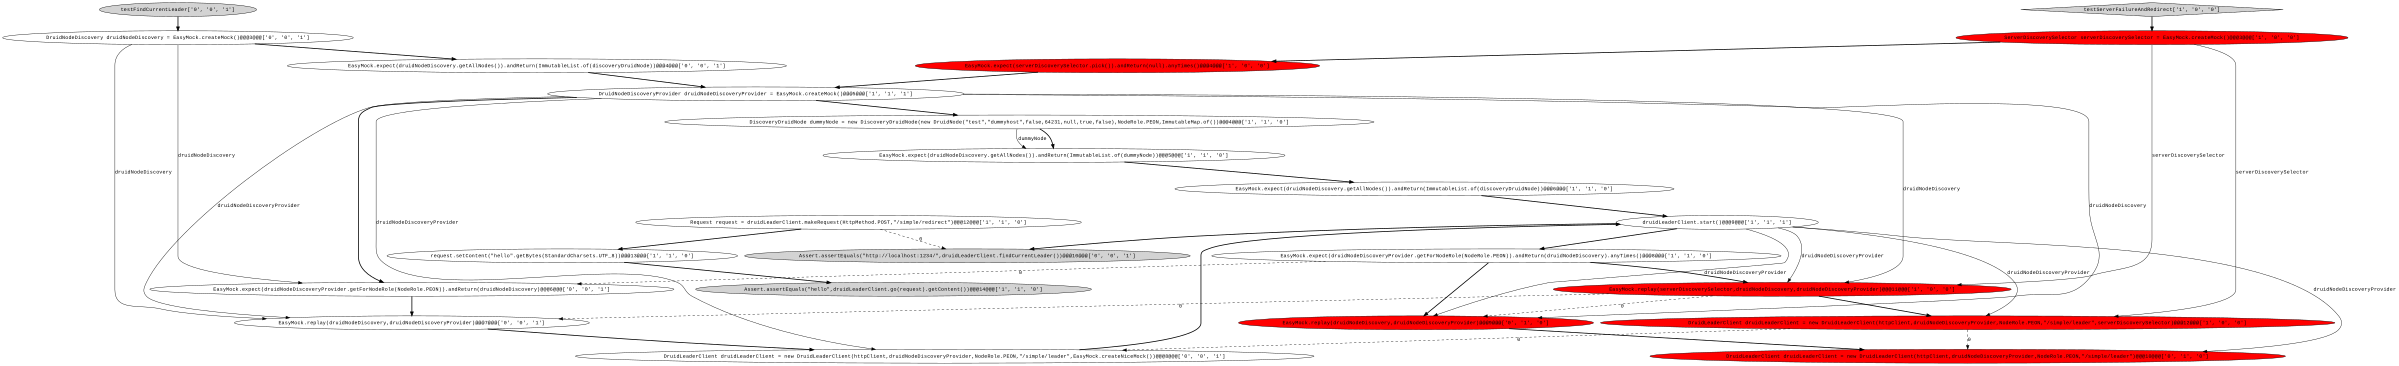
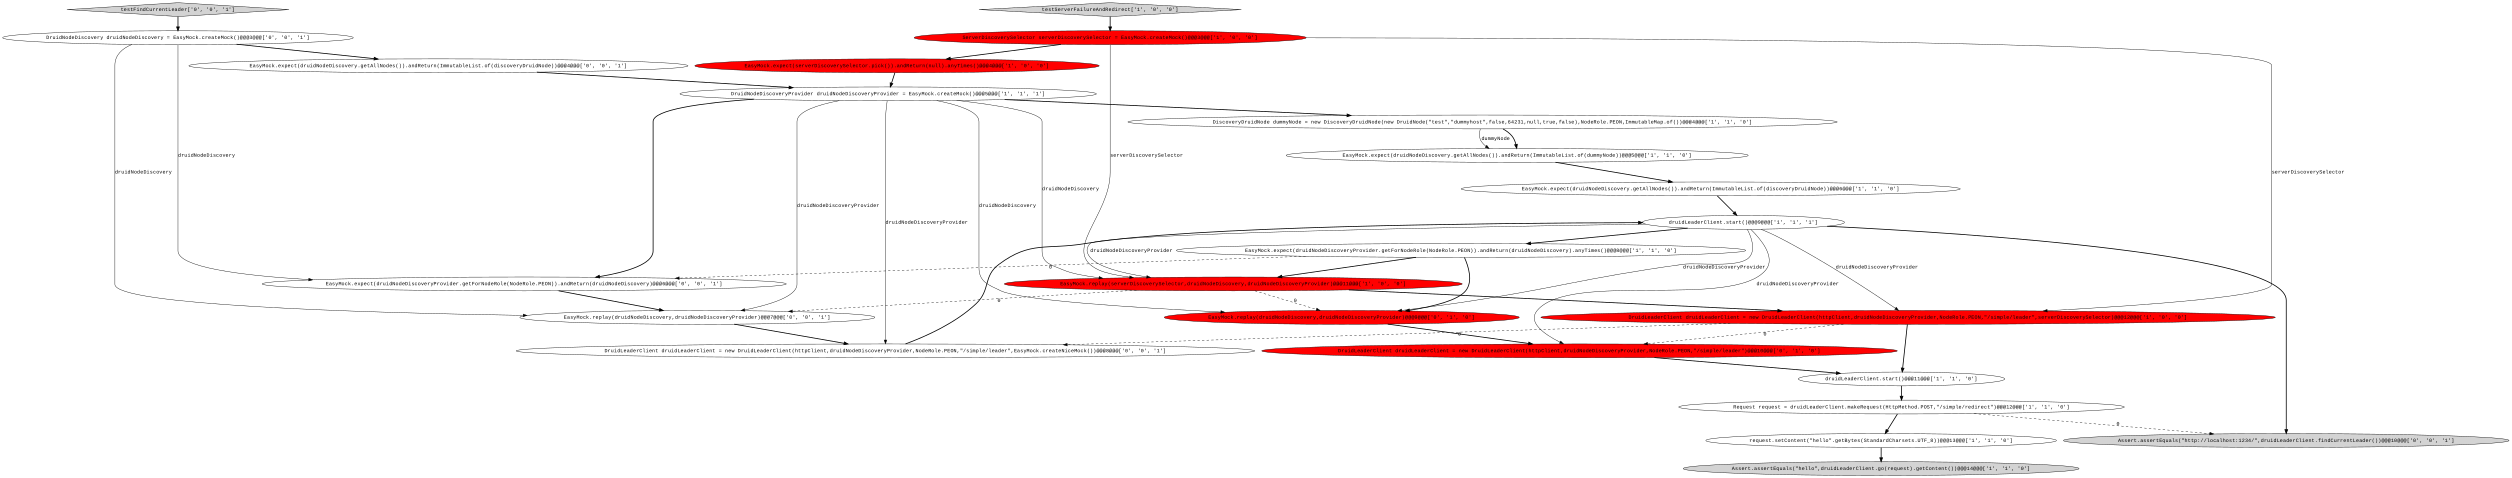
  digraph {
    fontname="Liberation Mono"
    node [fillcolor=white fontname="Liberation Mono" shape=ellipse style=filled]
    edge [fontname="Liberation Mono" style=bold]
+   n1 [label="druidLeaderClient.start()@@@11@@@['1', '1', '0']"]
    n2 [label="Request request = druidLeaderClient.makeRequest(HttpMethod.POST,\"/simple/redirect\")@@@12@@@['1', '1', '0']"]
    n3 [fillcolor=lightgray label="Assert.assertEquals(\"http://localhost:1234/\",druidLeaderClient.findCurrentLeader())@@@10@@@['0', '0', '1']"]
    n4 [label="request.setContent(\"hello\".getBytes(StandardCharsets.UTF_8))@@@13@@@['1', '1', '0']"]
    n5 [label="EasyMock.expect(druidNodeDiscovery.getAllNodes()).andReturn(ImmutableList.of(discoveryDruidNode))@@@6@@@['1', '1', '0']"]
    n6 [label="druidLeaderClient.start()@@@9@@@['1', '1', '1']"]
    n7 [fillcolor=red label="DruidLeaderClient druidLeaderClient = new DruidLeaderClient(httpClient,druidNodeDiscoveryProvider,NodeRole.PEON,\"/simple/leader\",serverDiscoverySelector)@@@12@@@['1', '0', '0']"]
    n8 [fillcolor=red label="DruidLeaderClient druidLeaderClient = new DruidLeaderClient(httpClient,druidNodeDiscoveryProvider,NodeRole.PEON,\"/simple/leader\")@@@10@@@['0', '1', '0']"]
    n9 [fillcolor=red label="EasyMock.replay(serverDiscoverySelector,druidNodeDiscovery,druidNodeDiscoveryProvider)@@@11@@@['1', '0', '0']"]
    n10 [fillcolor=red label="EasyMock.replay(druidNodeDiscovery,druidNodeDiscoveryProvider)@@@9@@@['0', '1', '0']"]
    n11 [label="EasyMock.expect(druidNodeDiscoveryProvider.getForNodeRole(NodeRole.PEON)).andReturn(druidNodeDiscovery).anyTimes()@@@8@@@['1', '1', '0']"]
    n12 [fillcolor=red label="EasyMock.expect(serverDiscoverySelector.pick()).andReturn(null).anyTimes()@@@4@@@['1', '0', '0']"]
    n13 [label="DruidNodeDiscoveryProvider druidNodeDiscoveryProvider = EasyMock.createMock()@@@5@@@['1', '1', '1']"]
    n14 [label="DruidLeaderClient druidLeaderClient = new DruidLeaderClient(httpClient,druidNodeDiscoveryProvider,NodeRole.PEON,\"/simple/leader\",EasyMock.createNiceMock())@@@8@@@['0', '0', '1']"]
    n15 [label="DiscoveryDruidNode dummyNode = new DiscoveryDruidNode(new DruidNode(\"test\",\"dummyhost\",false,64231,null,true,false),NodeRole.PEON,ImmutableMap.of())@@@4@@@['1', '1', '0']"]
    n16 [label="EasyMock.expect(druidNodeDiscoveryProvider.getForNodeRole(NodeRole.PEON)).andReturn(druidNodeDiscovery)@@@6@@@['0', '0', '1']"]
    n17 [label="EasyMock.replay(druidNodeDiscovery,druidNodeDiscoveryProvider)@@@7@@@['0', '0', '1']"]
    n18 [label="EasyMock.expect(druidNodeDiscovery.getAllNodes()).andReturn(ImmutableList.of(discoveryDruidNode))@@@4@@@['0', '0', '1']"]
-   n19 [fillcolor=lightgray label="testFindCurrentLeader['0', '0', '1']"]
+   n19 [fillcolor=lightgray label="testFindCurrentLeader['0', '0', '1']" shape=diamond]
    n20 [label="DruidNodeDiscovery druidNodeDiscovery = EasyMock.createMock()@@@3@@@['0', '0', '1']"]
    n21 [label="EasyMock.expect(druidNodeDiscovery.getAllNodes()).andReturn(ImmutableList.of(dummyNode))@@@5@@@['1', '1', '0']"]
    n22 [fillcolor=red label="ServerDiscoverySelector serverDiscoverySelector = EasyMock.createMock()@@@3@@@['1', '0', '0']"]
    n23 [fillcolor=lightgray label="Assert.assertEquals(\"hello\",druidLeaderClient.go(request).getContent())@@@14@@@['1', '1', '0']"]
    n24 [fillcolor=lightgray label="testServerFailureAndRedirect['1', '0', '0']" shape=diamond]
+   n1 -> n2
    n2 -> n3 [label=0 style=dashed]
    n2 -> n4
    n4 -> n23
    n5 -> n6
    n6 -> n3
    n6 -> n7 [label=druidNodeDiscoveryProvider style=solid]
    n6 -> n8 [label=druidNodeDiscoveryProvider style=solid]
    n6 -> n9 [label=druidNodeDiscoveryProvider style=solid]
    n6 -> n10 [label=druidNodeDiscoveryProvider style=solid]
    n6 -> n11
+   n7 -> n1
    n7 -> n8 [label=0 style=dashed]
    n7 -> n14 [label=0 style=dashed]
+   n8 -> n1
    n9 -> n7
    n9 -> n10 [label=0 style=dashed]
    n9 -> n17 [label=0 style=dashed]
    n10 -> n8
    n11 -> n9
    n11 -> n10
    n11 -> n16 [label=0 style=dashed]
    n12 -> n13
    n13 -> n9 [label=druidNodeDiscovery style=solid]
    n13 -> n10 [label=druidNodeDiscovery style=solid]
    n13 -> n14 [label=druidNodeDiscoveryProvider style=solid]
    n13 -> n15
    n13 -> n16
    n13 -> n17 [label=druidNodeDiscoveryProvider style=solid]
    n14 -> n6
    n15 -> n21
    n15 -> n21 [label=dummyNode style=solid]
    n16 -> n17
    n17 -> n14
    n18 -> n13
    n19 -> n20
    n20 -> n16 [label=druidNodeDiscovery style=solid]
    n20 -> n17 [label=druidNodeDiscovery style=solid]
    n20 -> n18
    n21 -> n5
    n22 -> n7 [label=serverDiscoverySelector style=solid]
    n22 -> n9 [label=serverDiscoverySelector style=solid]
    n22 -> n12
    n24 -> n22
  }
